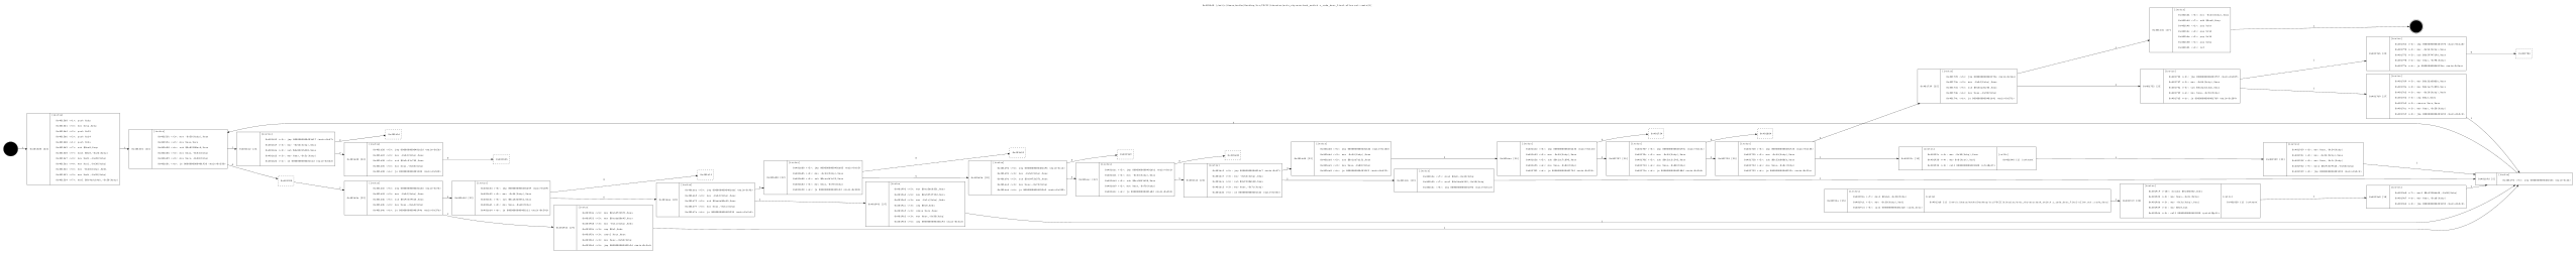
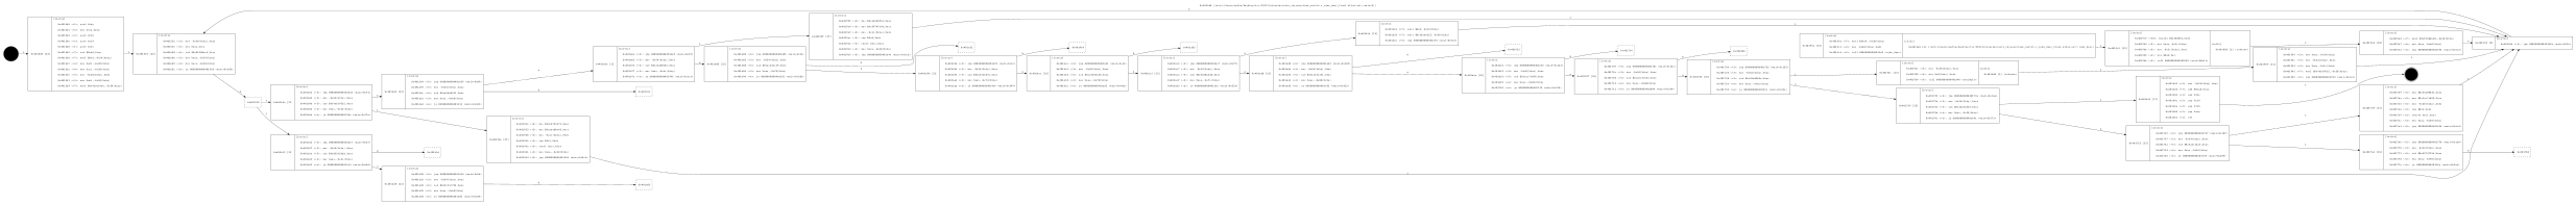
  digraph {
    fontname="IBM Plex Mono"
    label="0x4015d0 (/mnt/c/Users/mathe/Desktop/tcc/POCII/binaries/extr_xhyvesrctask_switch.c_code_desc_Final-ollvm.out::main(0))"
    labelloc=t
    rankdir=LR
    node [fontname="IBM Plex Mono" shape=record]
    edge [fontname="IBM Plex Mono"]
    Entry [fillcolor=black height=0.3 shape=circle style=filled width=0.3]
    n2 [label="{\n     0x4015d0 [43]\l\n     | [instrs]\l\n     &nbsp;&nbsp;0x4015d0 \<+1\>: push %rbp\l\n     &nbsp;&nbsp;0x4015d1 \<+3\>: mov %rsp,%rbp\l\n     &nbsp;&nbsp;0x4015d4 \<+2\>: push %r15\l\n     &nbsp;&nbsp;0x4015d6 \<+2\>: push %r14\l\n     &nbsp;&nbsp;0x4015d8 \<+1\>: push %rbx\l\n     &nbsp;&nbsp;0x4015d9 \<+7\>: sub $0xa8,%rsp\l\n     &nbsp;&nbsp;0x4015e0 \<+7\>: movl $0x0,-0x24(%rbp)\l\n     &nbsp;&nbsp;0x4015e7 \<+3\>: mov %edi,-0x28(%rbp)\l\n     &nbsp;&nbsp;0x4015ea \<+4\>: mov %rsi,-0x30(%rbp)\l\n     &nbsp;&nbsp;0x4015ee \<+3\>: mov -0x28(%rbp),%edi\l\n     &nbsp;&nbsp;0x4015f1 \<+3\>: mov %edi,-0x20(%rbp)\l\n     &nbsp;&nbsp;0x4015f4 \<+7\>: movl $0x4adc14ab,-0x50(%rbp)\l\n  }"]
    n3 [label="{\n     0x4015fb [23]\l\n     | [instrs]\l\n     &nbsp;&nbsp;0x4015fb \<+3\>: mov -0x50(%rbp),%eax\l\n     &nbsp;&nbsp;0x4015fe \<+2\>: mov %eax,%ecx\l\n     &nbsp;&nbsp;0x401600 \<+6\>: sub $0x83108ec4,%ecx\l\n     &nbsp;&nbsp;0x401606 \<+3\>: mov %eax,-0x54(%rbp)\l\n     &nbsp;&nbsp;0x401609 \<+3\>: mov %ecx,-0x58(%rbp)\l\n     &nbsp;&nbsp;0x40160c \<+6\>: je 0000000000401920 \<main+0x350\>\l\n  }"]
    n4 [label="{\n     0x401920\l\n  }" style=dashed]
    n5 [label="{\n     0x401612 [22]\l\n     | [instrs]\l\n     &nbsp;&nbsp;0x401612 \<+5\>: jmp 0000000000401617 \<main+0x47\>\l\n     &nbsp;&nbsp;0x401617 \<+3\>: mov -0x54(%rbp),%eax\l\n     &nbsp;&nbsp;0x40161a \<+5\>: sub $0x85315d18,%eax\l\n     &nbsp;&nbsp;0x40161f \<+3\>: mov %eax,-0x5c(%rbp)\l\n     &nbsp;&nbsp;0x401622 \<+6\>: je 0000000000401b1d \<main+0x54d\>\l\n  }"]
    n6 [label="{\n     0x40163e [22]\l\n     | [instrs]\l\n     &nbsp;&nbsp;0x40163e \<+5\>: jmp 0000000000401643 \<main+0x73\>\l\n     &nbsp;&nbsp;0x401643 \<+3\>: mov -0x54(%rbp),%eax\l\n     &nbsp;&nbsp;0x401646 \<+5\>: sub $0x9efe9515,%eax\l\n     &nbsp;&nbsp;0x40164b \<+3\>: mov %eax,-0x64(%rbp)\l\n     &nbsp;&nbsp;0x40164e \<+6\>: je 000000000040194e \<main+0x37e\>\l\n  }"]
    n7 [label="{\n     0x401b1d\l\n  }" style=dashed]
    n8 [label="{\n     0x401628 [22]\l\n     | [instrs]\l\n     &nbsp;&nbsp;0x401628 \<+5\>: jmp 000000000040162d \<main+0x5d\>\l\n     &nbsp;&nbsp;0x40162d \<+3\>: mov -0x54(%rbp),%eax\l\n     &nbsp;&nbsp;0x401630 \<+5\>: sub $0x9c51c753,%eax\l\n     &nbsp;&nbsp;0x401635 \<+3\>: mov %eax,-0x60(%rbp)\l\n     &nbsp;&nbsp;0x401638 \<+6\>: je 0000000000401b05 \<main+0x535\>\l\n  }"]
    n9 [label="{\n     0x401b05\l\n  }" style=dashed]
    Exit [fillcolor=black height=0.3 peripheries=2 shape=circle style=filled width=0.3]
    n11 [label="{\n     0x40194e [27]\l\n     | [instrs]\l\n     &nbsp;&nbsp;0x40194e \<+5\>: mov $0xb472b571,%eax\l\n     &nbsp;&nbsp;0x401953 \<+5\>: mov $0xa6a80e45,%ecx\l\n     &nbsp;&nbsp;0x401958 \<+3\>: mov -0x1c(%rbp),%edx\l\n     &nbsp;&nbsp;0x40195b \<+3\>: cmp $0x1,%edx\l\n     &nbsp;&nbsp;0x40195e \<+3\>: cmovl %ecx,%eax\l\n     &nbsp;&nbsp;0x401961 \<+3\>: mov %eax,-0x50(%rbp)\l\n     &nbsp;&nbsp;0x401964 \<+5\>: jmp 0000000000401b9d \<main+0x5cd\>\l\n  }"]
    n12 [label="{\n     0x401654 [22]\l\n     | [instrs]\l\n     &nbsp;&nbsp;0x401654 \<+5\>: jmp 0000000000401659 \<main+0x89\>\l\n     &nbsp;&nbsp;0x401659 \<+3\>: mov -0x54(%rbp),%eax\l\n     &nbsp;&nbsp;0x40165c \<+5\>: sub $0xa5d60f51,%eax\l\n     &nbsp;&nbsp;0x401661 \<+3\>: mov %eax,-0x68(%rbp)\l\n     &nbsp;&nbsp;0x401664 \<+6\>: je 0000000000401b11 \<main+0x541\>\l\n  }"]
    n13 [label="{\n     0x4019e0 [18]\l\n     | [instrs]\l\n     &nbsp;&nbsp;0x4019e0 \<+7\>: movl $0xf2386bd8,-0x50(%rbp)\l\n     &nbsp;&nbsp;0x4019e7 \<+6\>: mov %eax,-0xa8(%rbp)\l\n     &nbsp;&nbsp;0x4019ed \<+5\>: jmp 0000000000401b9d \<main+0x5cd\>\l\n  }"]
    n14 [label="{\n     0x401b9d [5]\l\n     | [instrs]\l\n     &nbsp;&nbsp;0x401b9d \<+5\>: jmp 00000000004015fb \<main+0x2b\>\l\n  }"]
    n15 [label="{\n     0x401b11\l\n  }" style=dashed]
    n16 [label="{\n     0x40166a [22]\l\n     | [instrs]\l\n     &nbsp;&nbsp;0x40166a \<+5\>: jmp 000000000040166f \<main+0x9f\>\l\n     &nbsp;&nbsp;0x40166f \<+3\>: mov -0x54(%rbp),%eax\l\n     &nbsp;&nbsp;0x401672 \<+5\>: sub $0xa6a80e45,%eax\l\n     &nbsp;&nbsp;0x401677 \<+3\>: mov %eax,-0x6c(%rbp)\l\n     &nbsp;&nbsp;0x40167a \<+6\>: je 000000000040199f \<main+0x3cf\>\l\n  }"]
    n17 [label="{\n     0x4019c9 [23]\l\n     | [instrs]\l\n     &nbsp;&nbsp;0x4019c9 \<+10\>: movabs $0x4020f2,%rdi\l\n     &nbsp;&nbsp;0x4019d3 \<+3\>: mov %eax,-0x3c(%rbp)\l\n     &nbsp;&nbsp;0x4019d6 \<+3\>: mov -0x3c(%rbp),%esi\l\n     &nbsp;&nbsp;0x4019d9 \<+2\>: mov $0x0,%al\l\n     &nbsp;&nbsp;0x4019db \<+5\>: call 0000000000401030 \<printf@plt\>\l\n     | [calls]\l\n     &nbsp;&nbsp;0x401030 \{1\} (unknown)\l\n  }"]
    n18 [label="{\n     0x40199f [27]\l\n     | [instrs]\l\n     &nbsp;&nbsp;0x40199f \<+5\>: mov $0xa5d60f51,%eax\l\n     &nbsp;&nbsp;0x4019a4 \<+5\>: mov $0x5974719d,%ecx\l\n     &nbsp;&nbsp;0x4019a9 \<+3\>: mov -0x1c(%rbp),%edx\l\n     &nbsp;&nbsp;0x4019ac \<+3\>: cmp $0x0,%edx\l\n     &nbsp;&nbsp;0x4019af \<+3\>: cmove %ecx,%eax\l\n     &nbsp;&nbsp;0x4019b2 \<+3\>: mov %eax,-0x50(%rbp)\l\n     &nbsp;&nbsp;0x4019b5 \<+5\>: jmp 0000000000401b9d \<main+0x5cd\>\l\n  }"]
    n19 [label="{\n     0x401680 [22]\l\n     | [instrs]\l\n     &nbsp;&nbsp;0x401680 \<+5\>: jmp 0000000000401685 \<main+0xb5\>\l\n     &nbsp;&nbsp;0x401685 \<+3\>: mov -0x54(%rbp),%eax\l\n     &nbsp;&nbsp;0x401688 \<+5\>: sub $0xacdd1c29,%eax\l\n     &nbsp;&nbsp;0x40168d \<+3\>: mov %eax,-0x70(%rbp)\l\n     &nbsp;&nbsp;0x401690 \<+6\>: je 0000000000401b52 \<main+0x582\>\l\n  }"]
    n20 [label="{\n     0x401784\l\n  }" style=dashed]
    n21 [label="{\n     0x401b52\l\n  }" style=dashed]
    n22 [label="{\n     0x401696 [22]\l\n     | [instrs]\l\n     &nbsp;&nbsp;0x401696 \<+5\>: jmp 000000000040169b \<main+0xcb\>\l\n     &nbsp;&nbsp;0x40169b \<+3\>: mov -0x54(%rbp),%eax\l\n     &nbsp;&nbsp;0x40169e \<+5\>: sub $0xb472b571,%eax\l\n     &nbsp;&nbsp;0x4016a3 \<+3\>: mov %eax,-0x74(%rbp)\l\n     &nbsp;&nbsp;0x4016a6 \<+6\>: je 0000000000401969 \<main+0x399\>\l\n  }"]
    n23 [label="{\n     0x4019ba [15]\l\n     | [instrs]\l\n     &nbsp;&nbsp;0x4019ba \<+7\>: movl $0x64,-0x38(%rbp)\l\n     &nbsp;&nbsp;0x4019c1 \<+3\>: mov -0x38(%rbp),%edi\l\n     &nbsp;&nbsp;0x4019c4 \<+5\>: call 00000000004013a0 \<code_desc\>\l\n     | [calls]\l\n     &nbsp;&nbsp;0x4013a0 \{1\} (/mnt/c/Users/mathe/Desktop/tcc/POCII/binaries/extr_xhyvesrctask_switch.c_code_desc_Final-ollvm.out::code_desc)\l\n  }"]
    n24 [label="{\n     0x401969\l\n  }" style=dashed]
    n25 [label="{\n     0x4016ac [22]\l\n     | [instrs]\l\n     &nbsp;&nbsp;0x4016ac \<+5\>: jmp 00000000004016b1 \<main+0xe1\>\l\n     &nbsp;&nbsp;0x4016b1 \<+3\>: mov -0x54(%rbp),%eax\l\n     &nbsp;&nbsp;0x4016b4 \<+5\>: sub $0xc50f1b28,%eax\l\n     &nbsp;&nbsp;0x4016b9 \<+3\>: mov %eax,-0x78(%rbp)\l\n     &nbsp;&nbsp;0x4016bc \<+6\>: je 0000000000401a82 \<main+0x4b2\>\l\n  }"]
    n26 [label="{\n     0x401939 [21]\l\n     | [instrs]\l\n     &nbsp;&nbsp;0x401939 \<+3\>: mov %eax,-0x34(%rbp)\l\n     &nbsp;&nbsp;0x40193c \<+3\>: mov -0x34(%rbp),%eax\l\n     &nbsp;&nbsp;0x40193f \<+3\>: mov %eax,-0x1c(%rbp)\l\n     &nbsp;&nbsp;0x401942 \<+7\>: movl $0x9efe9515,-0x50(%rbp)\l\n     &nbsp;&nbsp;0x401949 \<+5\>: jmp 0000000000401b9d \<main+0x5cd\>\l\n  }"]
    n27 [label="{\n     0x401a82\l\n  }" style=dashed]
    n28 [label="{\n     0x4016c2 [22]\l\n     | [instrs]\l\n     &nbsp;&nbsp;0x4016c2 \<+5\>: jmp 00000000004016c7 \<main+0xf7\>\l\n     &nbsp;&nbsp;0x4016c7 \<+3\>: mov -0x54(%rbp),%eax\l\n     &nbsp;&nbsp;0x4016ca \<+5\>: sub $0xf2386bd8,%eax\l\n     &nbsp;&nbsp;0x4016cf \<+3\>: mov %eax,-0x7c(%rbp)\l\n     &nbsp;&nbsp;0x4016d2 \<+6\>: je 0000000000401b2e \<main+0x55e\>\l\n  }"]
    n29 [label="{\n     0x401b2e [19]\l\n     | [instrs]\l\n     &nbsp;&nbsp;0x401b2e \<+7\>: movl $0x0,-0x24(%rbp)\l\n     &nbsp;&nbsp;0x401b35 \<+7\>: movl $0x36adb2f3,-0x50(%rbp)\l\n     &nbsp;&nbsp;0x401b3c \<+5\>: jmp 0000000000401b9d \<main+0x5cd\>\l\n  }"]
    n30 [label="{\n     0x4016d8 [22]\l\n     | [instrs]\l\n     &nbsp;&nbsp;0x4016d8 \<+5\>: jmp 00000000004016dd \<main+0x10d\>\l\n     &nbsp;&nbsp;0x4016dd \<+3\>: mov -0x54(%rbp),%eax\l\n     &nbsp;&nbsp;0x4016e0 \<+5\>: sub $0x1a67a1f1,%eax\l\n     &nbsp;&nbsp;0x4016e5 \<+3\>: mov %eax,-0x80(%rbp)\l\n     &nbsp;&nbsp;0x4016e8 \<+6\>: je 00000000004019f2 \<main+0x422\>\l\n  }"]
+   n31 [label="{\n     0x4019f2\l\n  }" style=dashed]
    n32 [label="{\n     0x4016ee [25]\l\n     | [instrs]\l\n     &nbsp;&nbsp;0x4016ee \<+5\>: jmp 00000000004016f3 \<main+0x123\>\l\n     &nbsp;&nbsp;0x4016f3 \<+3\>: mov -0x54(%rbp),%eax\l\n     &nbsp;&nbsp;0x4016f6 \<+5\>: sub $0x1ac7c890,%eax\l\n     &nbsp;&nbsp;0x4016fb \<+6\>: mov %eax,-0x84(%rbp)\l\n     &nbsp;&nbsp;0x401701 \<+6\>: je 00000000004017f4 \<main+0x224\>\l\n  }"]
    n33 [label="{\n     0x40176b [25]\l\n     | [instrs]\l\n     &nbsp;&nbsp;0x40176b \<+5\>: jmp 0000000000401770 \<main+0x1a0\>\l\n     &nbsp;&nbsp;0x401770 \<+3\>: mov -0x54(%rbp),%eax\l\n     &nbsp;&nbsp;0x401773 \<+5\>: sub $0x5974719d,%eax\l\n     &nbsp;&nbsp;0x401778 \<+6\>: mov %eax,-0x98(%rbp)\l\n     &nbsp;&nbsp;0x40177e \<+6\>: je 00000000004019ba \<main+0x3ea\>\l\n  }"]
    n34 [label="{\n     0x4017f4\l\n  }" style=dashed]
    n35 [label="{\n     0x401707 [25]\l\n     | [instrs]\l\n     &nbsp;&nbsp;0x401707 \<+5\>: jmp 000000000040170c \<main+0x13c\>\l\n     &nbsp;&nbsp;0x40170c \<+3\>: mov -0x54(%rbp),%eax\l\n     &nbsp;&nbsp;0x40170f \<+5\>: sub $0x2acfc543,%eax\l\n     &nbsp;&nbsp;0x401714 \<+6\>: mov %eax,-0x88(%rbp)\l\n     &nbsp;&nbsp;0x40171a \<+6\>: je 0000000000401884 \<main+0x2b4\>\l\n  }"]
    n36 [label="{\n     0x4017d9 [27]\l\n     | [instrs]\l\n     &nbsp;&nbsp;0x4017d9 \<+5\>: mov $0x33a008fe,%eax\l\n     &nbsp;&nbsp;0x4017de \<+5\>: mov $0x1ac7c890,%ecx\l\n     &nbsp;&nbsp;0x4017e3 \<+3\>: mov -0x20(%rbp),%edx\l\n     &nbsp;&nbsp;0x4017e6 \<+3\>: cmp $0x2,%edx\l\n     &nbsp;&nbsp;0x4017e9 \<+3\>: cmovne %ecx,%eax\l\n     &nbsp;&nbsp;0x4017ec \<+3\>: mov %eax,-0x50(%rbp)\l\n     &nbsp;&nbsp;0x4017ef \<+5\>: jmp 0000000000401b9d \<main+0x5cd\>\l\n  }"]
    n37 [label="{\n     0x401884\l\n  }" style=dashed]
    n38 [label="{\n     0x401720 [25]\l\n     | [instrs]\l\n     &nbsp;&nbsp;0x401720 \<+5\>: jmp 0000000000401725 \<main+0x155\>\l\n     &nbsp;&nbsp;0x401725 \<+3\>: mov -0x54(%rbp),%eax\l\n     &nbsp;&nbsp;0x401728 \<+5\>: sub $0x33a008fe,%eax\l\n     &nbsp;&nbsp;0x40172d \<+6\>: mov %eax,-0x8c(%rbp)\l\n     &nbsp;&nbsp;0x401733 \<+6\>: je 000000000040192c \<main+0x35c\>\l\n  }"]
    n39 [label="{\n     0x401752 [25]\l\n     | [instrs]\l\n     &nbsp;&nbsp;0x401752 \<+5\>: jmp 0000000000401757 \<main+0x187\>\l\n     &nbsp;&nbsp;0x401757 \<+3\>: mov -0x54(%rbp),%eax\l\n     &nbsp;&nbsp;0x40175a \<+5\>: sub $0x4adc14ab,%eax\l\n     &nbsp;&nbsp;0x40175f \<+6\>: mov %eax,-0x94(%rbp)\l\n     &nbsp;&nbsp;0x401765 \<+6\>: je 00000000004017d9 \<main+0x209\>\l\n  }"]
    n40 [label="{\n     0x401739 [25]\l\n     | [instrs]\l\n     &nbsp;&nbsp;0x401739 \<+5\>: jmp 000000000040173e \<main+0x16e\>\l\n     &nbsp;&nbsp;0x40173e \<+3\>: mov -0x54(%rbp),%eax\l\n     &nbsp;&nbsp;0x401741 \<+5\>: sub $0x36adb2f3,%eax\l\n     &nbsp;&nbsp;0x401746 \<+6\>: mov %eax,-0x90(%rbp)\l\n     &nbsp;&nbsp;0x40174c \<+6\>: je 0000000000401b41 \<main+0x571\>\l\n  }"]
    n41 [label="{\n     0x40192c [13]\l\n     | [instrs]\l\n     &nbsp;&nbsp;0x40192c \<+4\>: mov -0x30(%rbp),%rax\l\n     &nbsp;&nbsp;0x401930 \<+4\>: mov 0x8(%rax),%rdi\l\n     &nbsp;&nbsp;0x401934 \<+5\>: call 0000000000401040 \<atoi@plt\>\l\n     | [calls]\l\n     &nbsp;&nbsp;0x401040 \{1\} (unknown)\l\n  }"]
    n42 [label="{\n     0x401b41 [17]\l\n     | [instrs]\l\n     &nbsp;&nbsp;0x401b41 \<+3\>: mov -0x24(%rbp),%eax\l\n     &nbsp;&nbsp;0x401b44 \<+7\>: add $0xa8,%rsp\l\n     &nbsp;&nbsp;0x401b4b \<+1\>: pop %rbx\l\n     &nbsp;&nbsp;0x401b4c \<+2\>: pop %r14\l\n     &nbsp;&nbsp;0x401b4e \<+2\>: pop %r15\l\n     &nbsp;&nbsp;0x401b50 \<+1\>: pop %rbp\l\n     &nbsp;&nbsp;0x401b51 \<+1\>: ret\l\n  }"]
    Entry -> n2 [label=" 1"]
    n2 -> n3 [label=" 1"]
    n3 -> n4 [label=" 0"]
-   n3 -> n5 [label=" 7"]
+   n4 -> n5 [label=" 7"]
    n4 -> n6 [label=" 7"]
    n5 -> n7 [label=" 0"]
    n5 -> n8 [label=" 7"]
    n6 -> n11 [label=" 1"]
    n6 -> n12 [label=" 6"]
    n8 -> n9 [label=" 0"]
    n11 -> n14 [label=" 1"]
    n12 -> n15 [label=" 0"]
    n12 -> n16 [label=" 6"]
    n13 -> n14 [label=" 9"]
    n14 -> n3 [label=" 6"]
    n16 -> n18 [label=" 1"]
    n16 -> n19 [label=" 5"]
    n17 -> n13 [label=" 1"]
    n18 -> n14 [label=" 1"]
    n19 -> n21 [label=" 0"]
    n19 -> n22 [label=" 5"]
    n22 -> n24 [label=" 0"]
    n22 -> n25 [label=" 5"]
    n23 -> n17 [label=" 1"]
    n25 -> n27 [label=" 0"]
    n25 -> n28 [label=" 5"]
    n26 -> n14 [label=" 1"]
    n28 -> n29 [label=" 5"]
    n28 -> n30 [label=" 4"]
    n29 -> n14 [label=" 1"]
+   n30 -> n31 [label=" 0"]
    n30 -> n32 [label=" 4"]
    n32 -> n34 [label=" 0"]
    n32 -> n35 [label=" 4"]
    n33 -> n20 [label=" 0"]
    n35 -> n37 [label=" 0"]
    n35 -> n38 [label=" 4"]
    n36 -> n14 [label=" 1"]
    n38 -> n40 [label=" 3"]
    n38 -> n41 [label=" 1"]
    n39 -> n33 [label=" 1"]
    n39 -> n36 [label=" 1"]
    n40 -> n39 [label=" 2"]
    n40 -> n42 [label=" 1"]
    n41 -> n26 [label=" 1"]
    n42 -> Exit [label=" 1"]
  }
